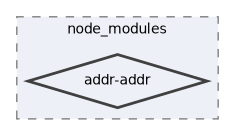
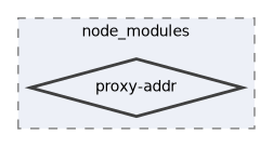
  digraph {
    compound=true
-   n1 [color=grey25 fillcolor="#edf0f7" fontname=Helvetica fontsize=10 height=0.2 label="addr-addr" shape=diamond style="filled,bold" width=0.4]
+   n1 [color=grey25 fillcolor="#edf0f7" fontname=Helvetica fontsize=10 height=0.2 label="proxy-addr" shape=diamond style="filled,bold" width=0.4]
    subgraph cluster_1 {
      bgcolor="#edf0f7"
      fontname=Helvetica
      fontsize=10
      label=node_modules
      pencolor=grey50
      style="filled,dashed"
      n1
    }
  }
